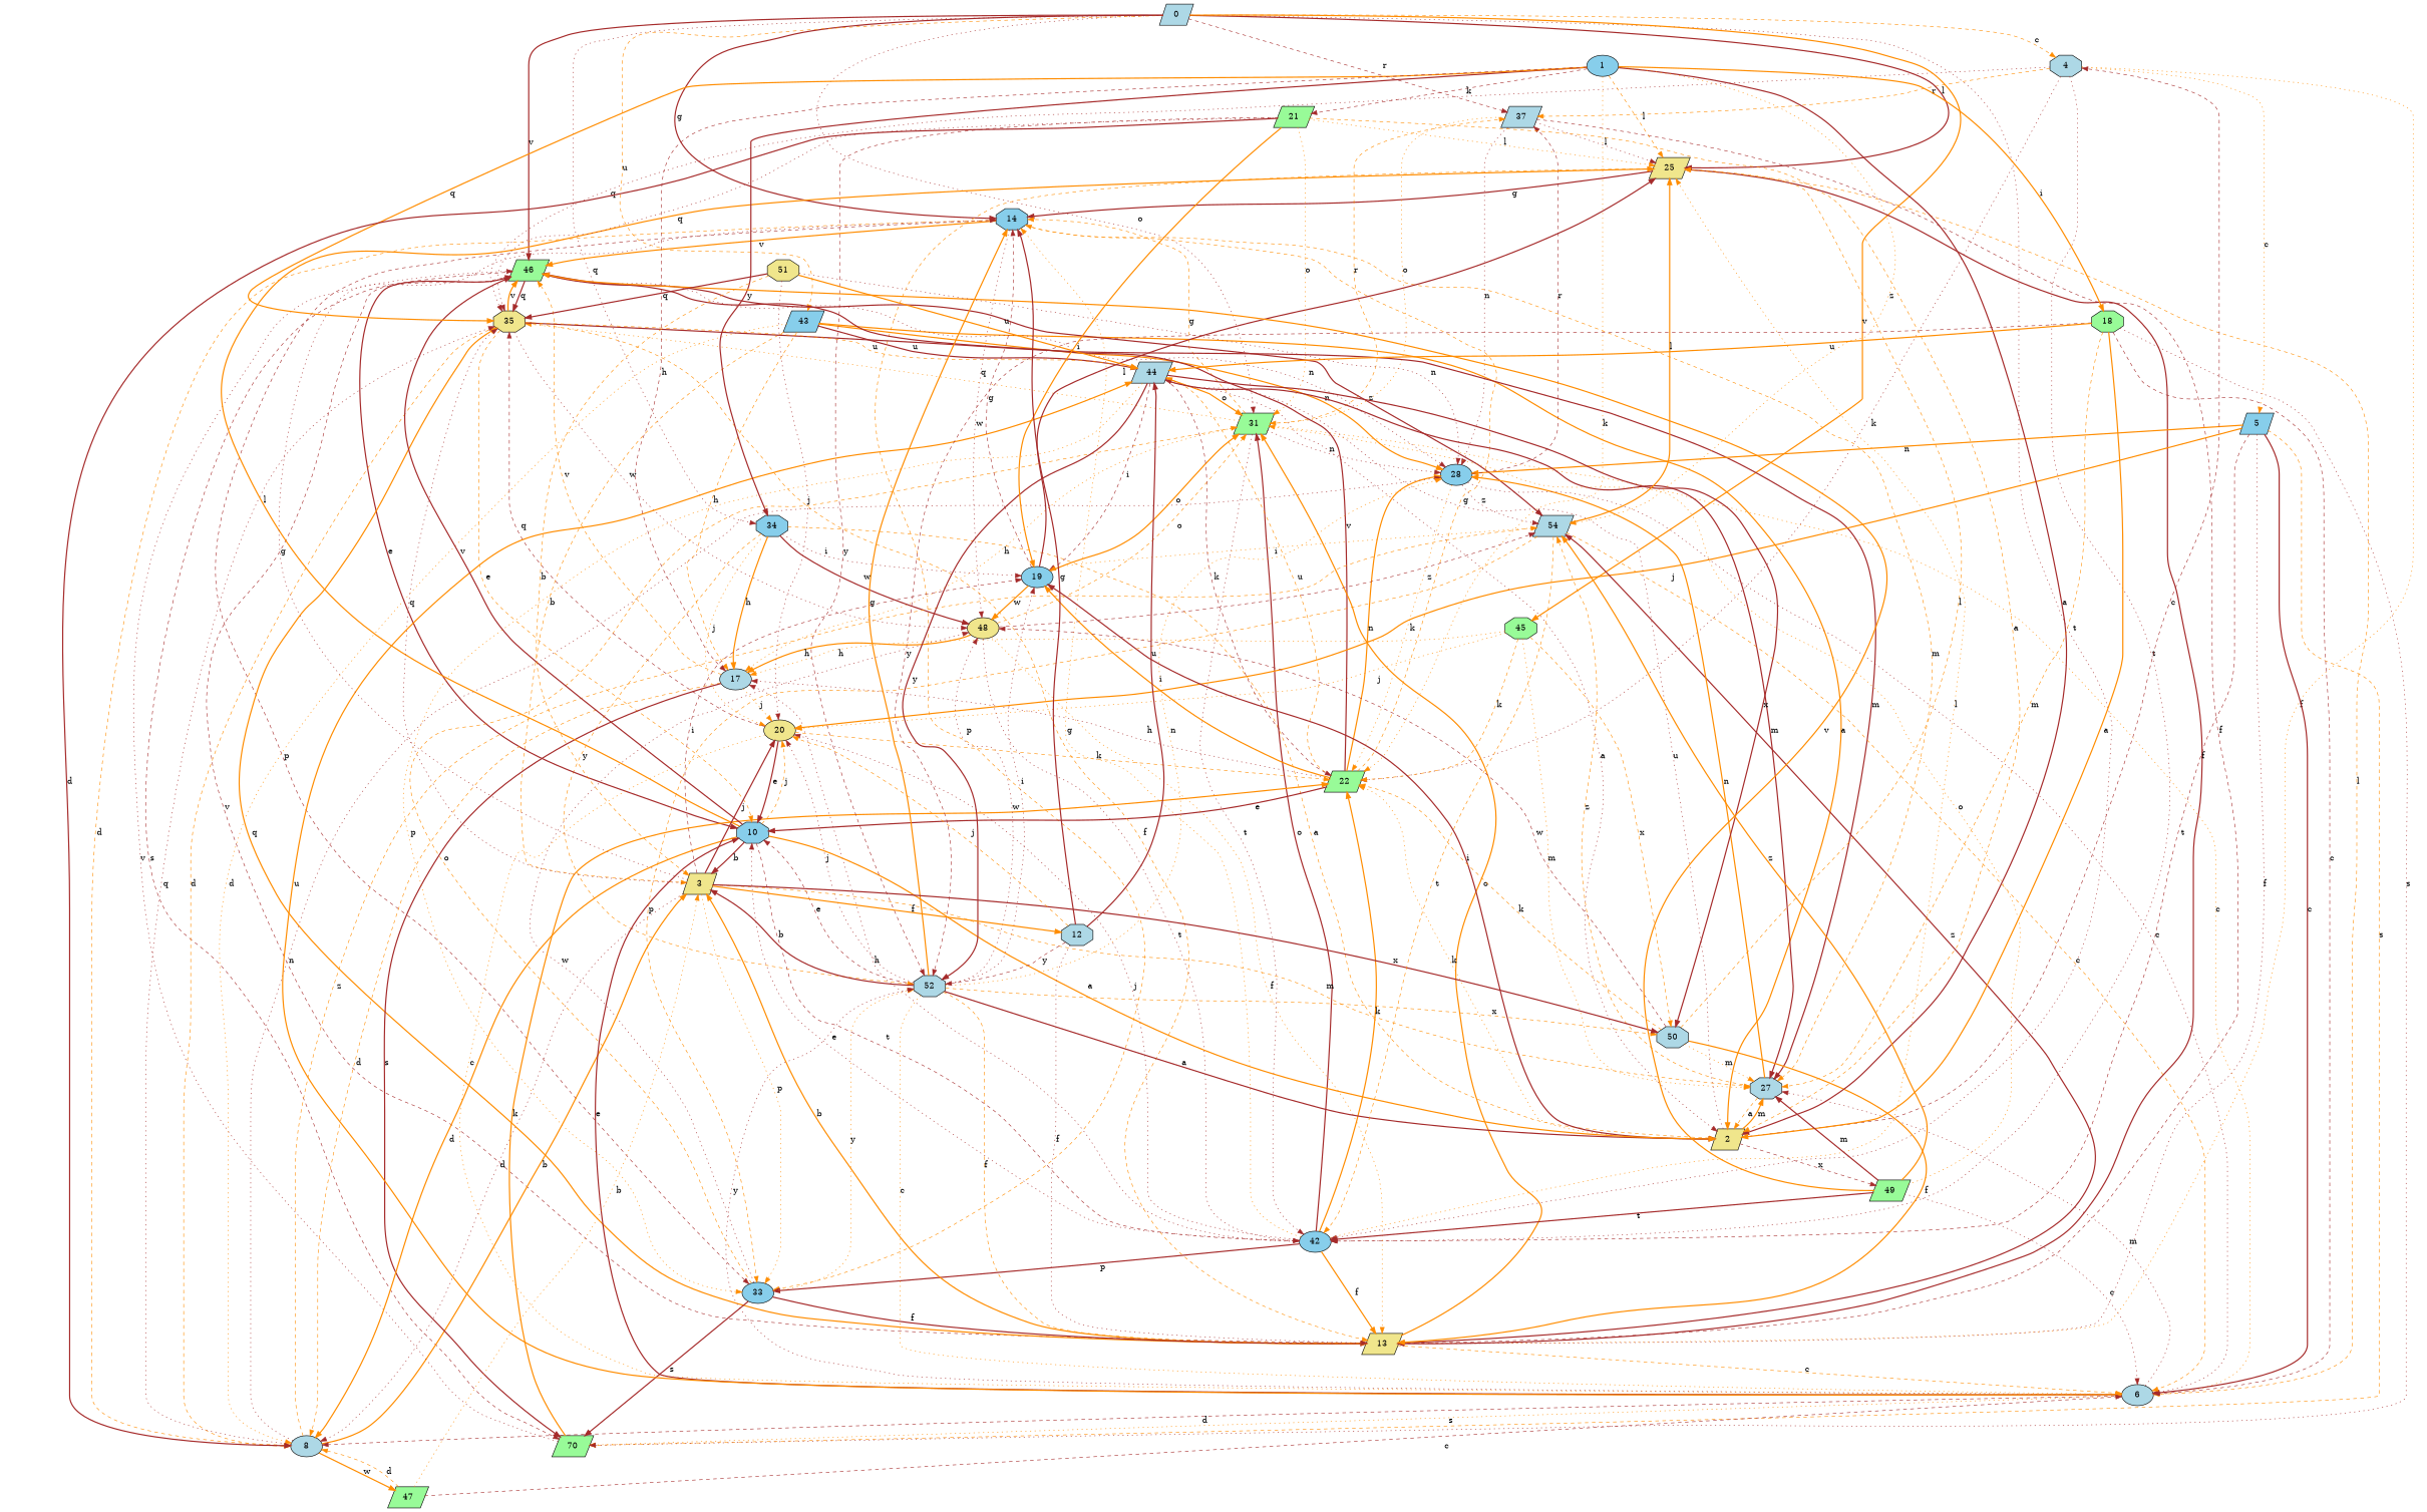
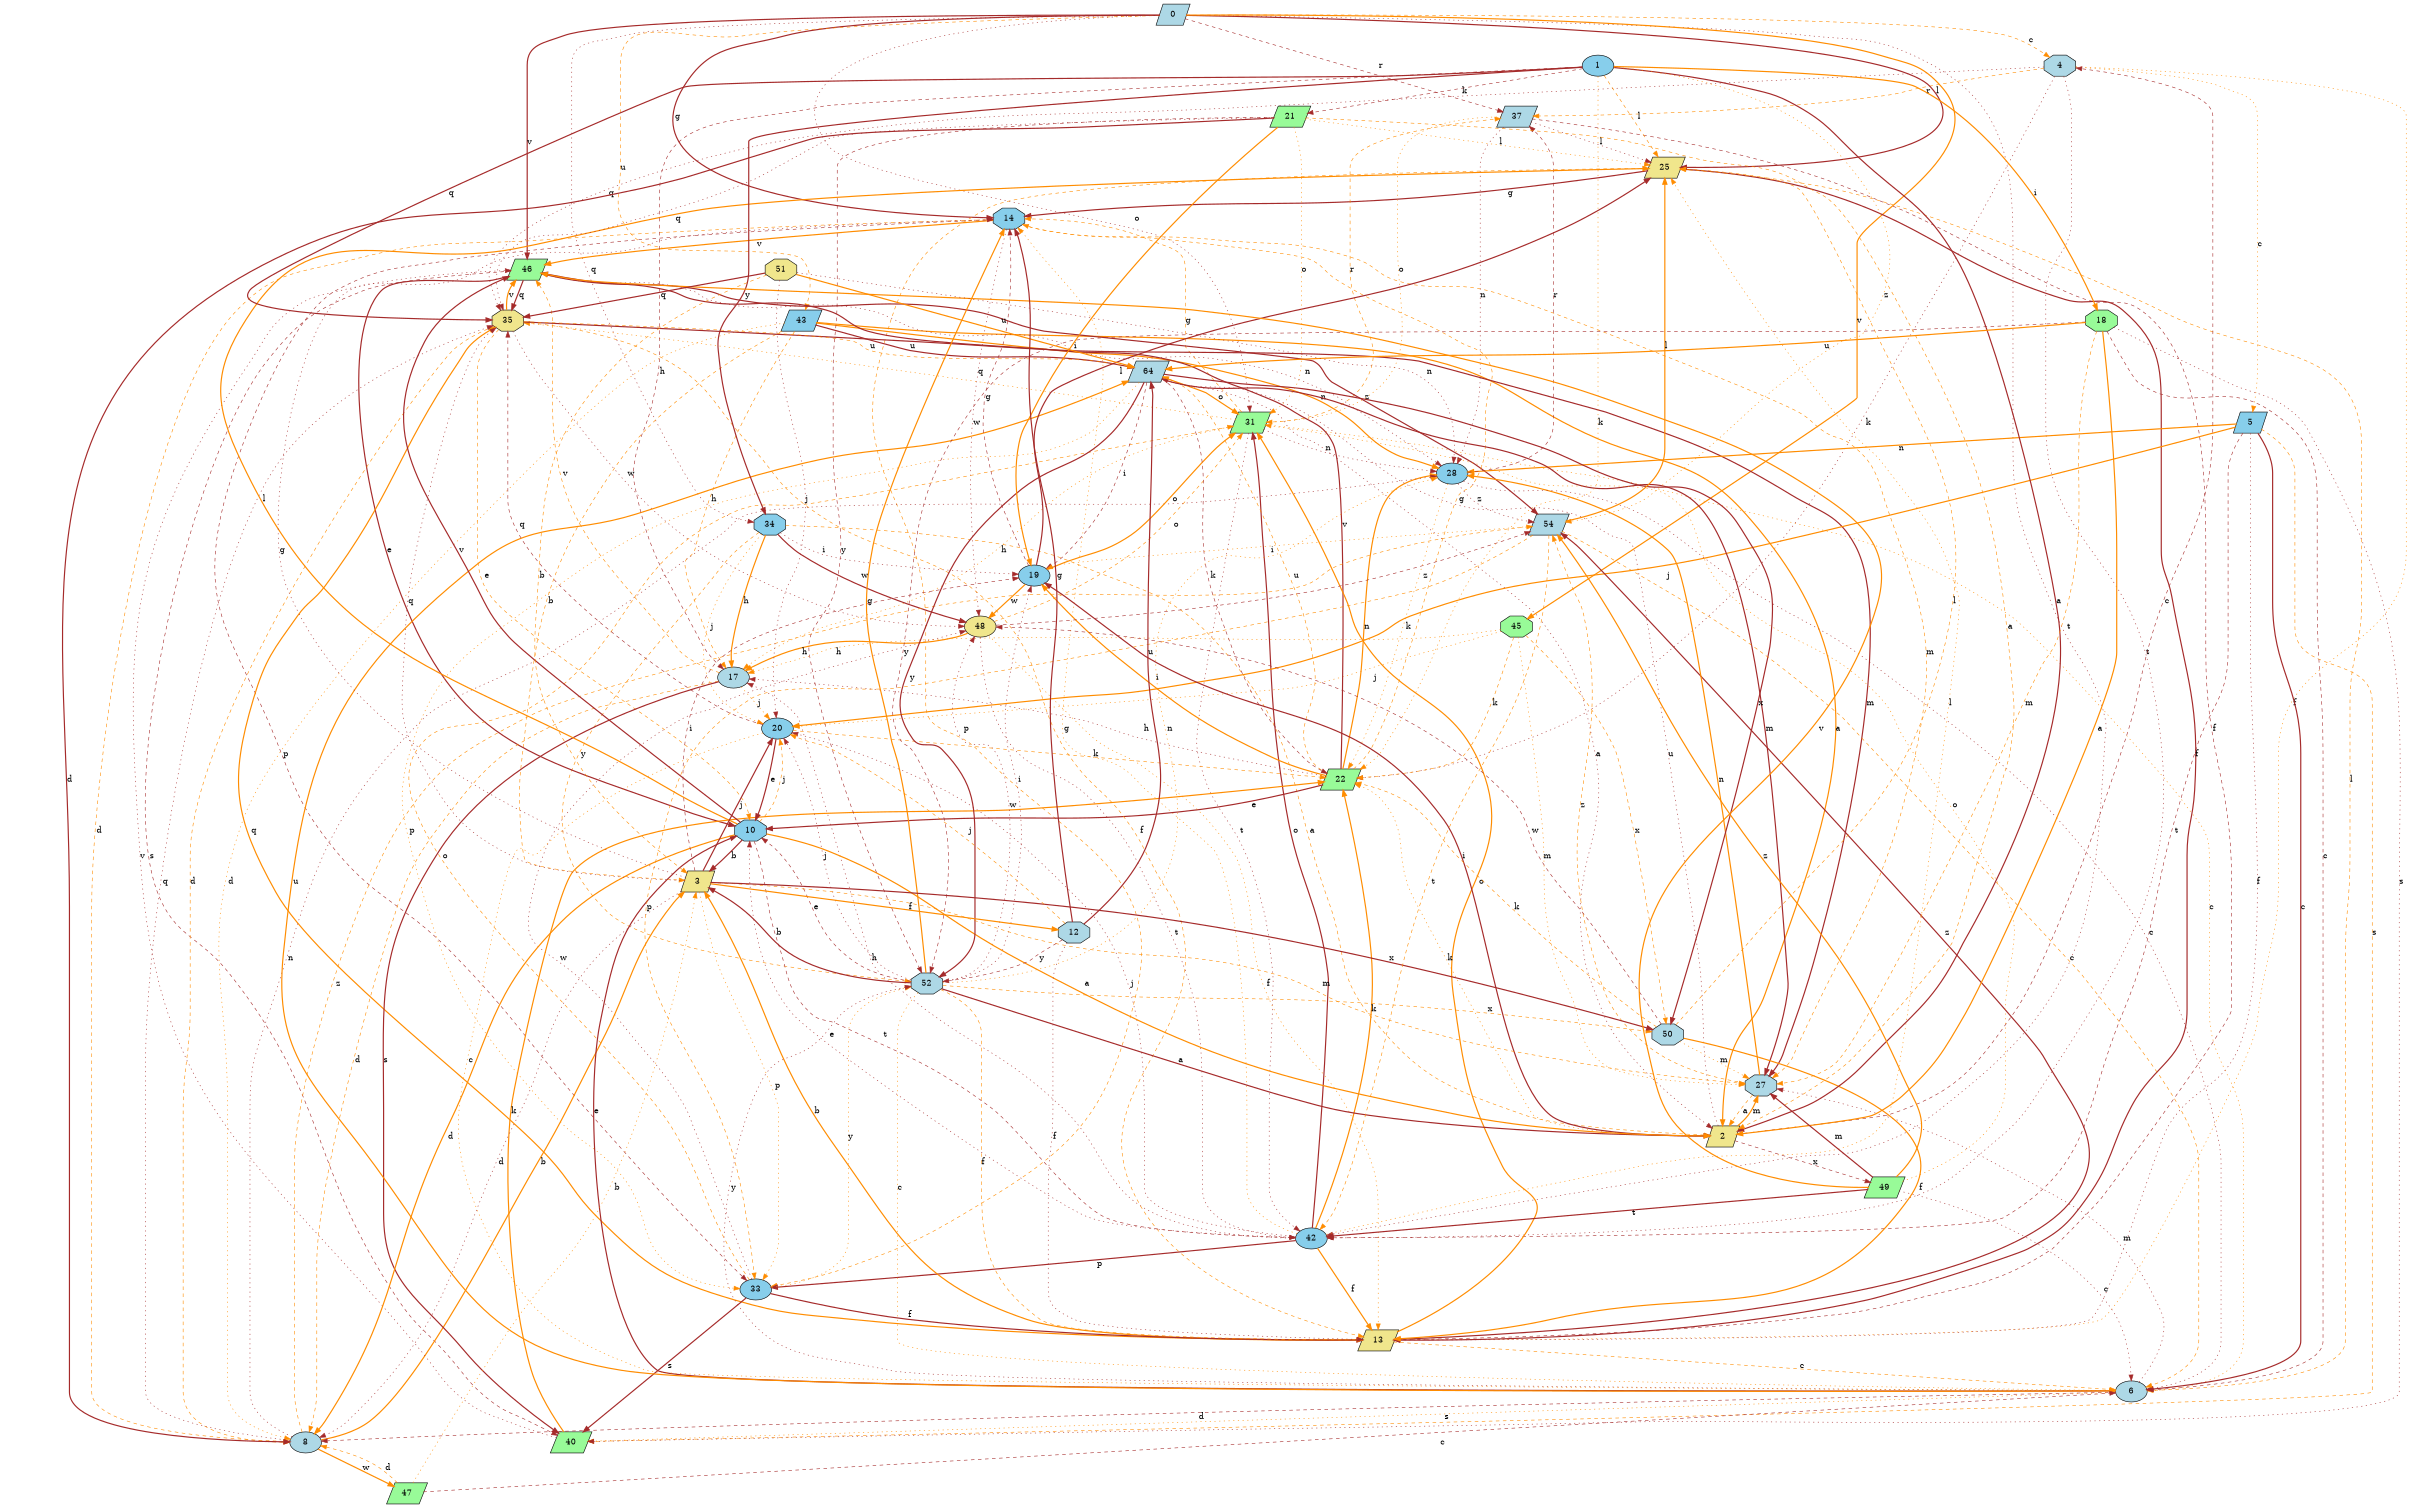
  strict digraph {
    node [fillcolor=lightblue shape=parallelogram style=filled]
    edge [color=darkorange style=bold]
    4 [shape=octagon]
    0
    14 [fillcolor=skyblue shape=octagon]
    25 [fillcolor=khaki]
    31 [fillcolor=palegreen]
    34 [fillcolor=skyblue shape=octagon]
    37
    42 [fillcolor=skyblue shape=ellipse]
    43 [fillcolor=skyblue]
    45 [fillcolor=palegreen shape=octagon]
    46 [fillcolor=palegreen]
    22 [fillcolor=palegreen]
    35 [fillcolor=khaki shape=octagon]
    5 [fillcolor=skyblue]
    13 [fillcolor=khaki]
    33 [fillcolor=skyblue shape=ellipse]
    27 [shape=octagon]
    8 [shape=ellipse]
    48 [fillcolor=khaki shape=ellipse]
    17 [shape=ellipse]
    6 [shape=ellipse]
    28 [fillcolor=skyblue shape=ellipse]
-   40 [fillcolor=palegreen label=70]
+   40 [fillcolor=palegreen]
    52 [shape=octagon]
    2 [fillcolor=khaki]
    19 [fillcolor=skyblue shape=ellipse]
-   20 [fillcolor=khaki shape=ellipse]
+   20 [fillcolor=skyblue shape=ellipse]
    10 [fillcolor=skyblue shape=octagon]
-   44
+   44 [label=64]
    3 [fillcolor=khaki]
    50 [shape=octagon]
    54
    1 [fillcolor=skyblue shape=ellipse]
    18 [fillcolor=palegreen shape=octagon]
    21 [fillcolor=palegreen]
    49 [fillcolor=palegreen]
    51 [fillcolor=khaki shape=octagon]
    12 [shape=octagon]
    47 [fillcolor=palegreen]
    4 -> 37 [label=r style=dashed]
    4 -> 42 [color=brown label=t style=dotted]
    4 -> 22 [color=brown label=k style=dotted]
    4 -> 35 [color=brown label=q style=dotted]
    4 -> 5 [label=c style=dotted]
    4 -> 13 [label=f style=dotted]
    0 -> 4 [label=c style=dashed]
    0 -> 14 [color=brown label=g]
    0 -> 25 [color=brown label=l]
    0 -> 31 [color=brown label=o style=dotted]
    0 -> 34 [color=brown label=q style=dotted]
    0 -> 37 [color=brown label=r style=dashed]
    0 -> 42 [color=brown label=t style=dotted]
    0 -> 43 [label=u style=dashed]
    0 -> 45 [label=v]
    0 -> 46 [color=brown label=v]
    14 -> 46 [label=v]
    14 -> 33 [color=brown label=p style=dashed]
    14 -> 27 [label=m style=dashed]
    14 -> 8 [label=d style=dashed]
    14 -> 48 [color=brown label=w style=dotted]
    25 -> 14 [color=brown label=g]
    25 -> 13 [color=brown label=f]
    25 -> 33 [label=p style=dashed]
    31 -> 14 [label=g style=dashed]
    31 -> 37 [label=r style=dashed]
    31 -> 42 [color=brown label=t style=dotted]
    31 -> 35 [label=q style=dotted]
    31 -> 17 [label=h style=dotted]
    31 -> 6 [label=c style=dotted]
    31 -> 28 [color=brown label=n style=dotted]
    34 -> 48 [color=brown label=w]
    34 -> 17 [label=h]
    34 -> 52 [label=y style=dashed]
    34 -> 2 [label=a style=dashed]
    34 -> 19 [color=brown label=i style=dotted]
    34 -> 20 [label=j style=dotted]
    37 -> 25 [color=brown label=l style=dotted]
    37 -> 31 [label=o style=dotted]
    37 -> 13 [color=brown label=f style=dashed]
    37 -> 28 [color=brown label=n style=dotted]
    42 -> 14 [label=g style=dotted]
    42 -> 25 [label=l style=dotted]
    42 -> 31 [color=brown label=o]
    42 -> 22 [label=k]
    42 -> 13 [label=f]
    42 -> 33 [color=brown label=p]
    42 -> 17 [color=brown label=h style=dotted]
    42 -> 20 [color=brown label=j style=dotted]
    42 -> 10 [color=brown label=e style=dotted]
    43 -> 8 [label=d style=dotted]
    43 -> 17 [label=h style=dashed]
    43 -> 28 [label=n]
    43 -> 2 [label=a]
    43 -> 44 [color=brown label=u]
    43 -> 3 [label=b style=dashed]
    45 -> 22 [label=k style=dashed]
    45 -> 27 [label=m style=dotted]
    45 -> 17 [label=h style=dotted]
    45 -> 20 [label=j style=dotted]
    45 -> 50 [label=x style=dashed]
    46 -> 35 [color=brown label=q]
    46 -> 28 [color=brown label=n style=dotted]
    46 -> 40 [color=brown label=s style=dashed]
    46 -> 10 [color=brown label=e]
    46 -> 54 [color=brown label=z]
    22 -> 14 [label=g style=dashed]
    22 -> 46 [color=brown label=v]
    22 -> 17 [color=brown label=h style=dotted]
    22 -> 28 [label=n]
    22 -> 19 [label=i]
    22 -> 10 [color=brown label=e]
    22 -> 44 [label=u style=dashed]
    35 -> 46 [label=v]
    35 -> 13 [label=f style=dashed]
    35 -> 27 [color=brown label=m]
    35 -> 8 [label=d style=dashed]
    35 -> 48 [color=brown label=w style=dotted]
    35 -> 10 [label=e style=dashed]
    35 -> 44 [label=u style=dashed]
    5 -> 42 [color=brown label=t style=dashed]
    5 -> 13 [color=brown label=f style=dotted]
    5 -> 6 [color=brown label=c]
    5 -> 28 [label=n]
    5 -> 40 [label=s style=dashed]
    5 -> 20 [label=j]
    13 -> 31 [label=o]
-   13 -> 46 [color=brown label=v style=dashed]
    13 -> 35 [label=q]
    13 -> 6 [label=c style=dashed]
    13 -> 3 [label=b]
    13 -> 54 [color=brown label=z]
    33 -> 31 [label=o style=dashed]
    33 -> 13 [color=brown label=f]
    33 -> 48 [color=brown label=w style=dotted]
    33 -> 40 [color=brown label=s]
    33 -> 52 [label=y style=dotted]
    27 -> 28 [label=n]
    27 -> 2 [label=a style=dashed]
    27 -> 54 [label=z style=dashed]
    8 -> 35 [color=brown label=q style=dotted]
    8 -> 28 [color=brown label=n style=dotted]
    8 -> 3 [label=b]
    8 -> 54 [label=z style=dashed]
    8 -> 47 [label=w]
    48 -> 31 [label=o style=dashed]
    48 -> 42 [color=brown label=t style=dotted]
    48 -> 13 [label=f style=dotted]
    48 -> 17 [label=h]
    48 -> 54 [color=brown label=z style=dashed]
    17 -> 46 [label=v style=dashed]
    17 -> 8 [label=d style=dashed]
    17 -> 40 [color=brown label=s]
    17 -> 20 [label=j style=dotted]
    6 -> 25 [label=l style=dashed]
    6 -> 27 [color=brown label=m style=dotted]
    6 -> 8 [color=brown label=d style=dashed]
    6 -> 40 [label=s style=dotted]
    6 -> 52 [color=brown label=y style=dotted]
    6 -> 10 [color=brown label=e]
    6 -> 44 [label=u]
    28 -> 37 [color=brown label=r style=dashed]
    28 -> 22 [label=k style=dotted]
    28 -> 6 [color=brown label=c style=dotted]
    28 -> 54 [color=brown label=z style=dotted]
    40 -> 46 [color=brown label=v style=dotted]
    40 -> 22 [label=k]
    52 -> 14 [label=g]
    52 -> 13 [label=f style=dashed]
    52 -> 48 [color=brown label=w style=dotted]
    52 -> 6 [label=c style=dotted]
    52 -> 28 [label=n style=dotted]
    52 -> 2 [color=brown label=a]
    52 -> 19 [color=brown label=i style=dotted]
    52 -> 20 [color=brown label=j style=dotted]
    52 -> 10 [color=brown label=e style=dashed]
    52 -> 3 [color=brown label=b]
    52 -> 50 [label=x style=dashed]
    2 -> 4 [color=brown label=c style=dashed]
    2 -> 22 [label=k style=dotted]
    2 -> 27 [label=m]
    2 -> 19 [color=brown label=i]
    2 -> 44 [color=brown label=u style=dotted]
    2 -> 49 [color=brown label=x style=dashed]
    19 -> 14 [color=brown label=g style=dashed]
    19 -> 25 [color=brown label=l]
    19 -> 31 [label=o]
    19 -> 48 [label=w]
    20 -> 22 [label=k style=dashed]
    20 -> 35 [color=brown label=q style=dashed]
    20 -> 6 [label=c style=dotted]
    20 -> 10 [color=brown label=e]
    10 -> 25 [label=l]
    10 -> 42 [color=brown label=t style=dashed]
    10 -> 46 [color=brown label=v]
    10 -> 8 [label=d]
    10 -> 2 [label=a]
    10 -> 20 [label=j style=dashed]
    10 -> 3 [color=brown label=b]
    44 -> 31 [label=o]
    44 -> 22 [color=brown label=k style=dashed]
    44 -> 33 [label=p style=dotted]
    44 -> 27 [color=brown label=m]
    44 -> 52 [color=brown label=y]
    44 -> 2 [color=brown label=a style=dotted]
    44 -> 19 [color=brown label=i style=dashed]
    44 -> 50 [color=brown label=x]
    3 -> 14 [color=brown label=g style=dotted]
    3 -> 35 [color=brown label=q style=dotted]
    3 -> 33 [label=p style=dotted]
    3 -> 27 [label=m style=dashed]
    3 -> 8 [color=brown label=d style=dotted]
    3 -> 19 [color=brown label=i style=dashed]
    3 -> 20 [color=brown label=j]
    3 -> 50 [color=brown label=x]
    3 -> 12 [label=f]
    50 -> 25 [label=l style=dashed]
    50 -> 22 [label=k style=dashed]
    50 -> 13 [label=f]
    50 -> 27 [label=m style=dotted]
    50 -> 48 [color=brown label=w style=dashed]
    54 -> 25 [label=l]
    54 -> 42 [label=t style=dashed]
    54 -> 33 [label=p style=dashed]
    54 -> 6 [label=c style=dashed]
    54 -> 19 [label=i style=dotted]
    1 -> 25 [label=l style=dashed]
    1 -> 34 [color=brown label=y]
    1 -> 22 [label=k style=dotted]
-   1 -> 35 [label=q]
+   1 -> 35 [color=brown label=q]
    1 -> 17 [color=brown label=h style=dashed]
    1 -> 2 [color=brown label=a]
    1 -> 54 [label=z style=dotted]
    1 -> 18 [label=i]
    1 -> 21 [color=brown label=k style=dashed]
    18 -> 27 [label=m style=dashed]
    18 -> 6 [color=brown label=c style=dashed]
    18 -> 40 [color=brown label=s style=dotted]
    18 -> 52 [color=brown label=y style=dashed]
    18 -> 2 [label=a]
    18 -> 44 [label=u]
    21 -> 25 [label=l style=dotted]
    21 -> 31 [label=o style=dotted]
    21 -> 35 [color=brown label=q style=dotted]
    21 -> 8 [color=brown label=d]
    21 -> 52 [color=brown label=y style=dashed]
    21 -> 2 [label=a style=dashed]
    21 -> 19 [label=i]
    49 -> 31 [label=o style=dotted]
    49 -> 42 [color=brown label=t]
    49 -> 46 [label=v]
    49 -> 27 [color=brown label=m]
    49 -> 6 [color=brown label=c style=dotted]
    49 -> 54 [label=z]
    51 -> 35 [color=brown label=q]
    51 -> 28 [color=brown label=n style=dotted]
    51 -> 20 [color=brown label=j style=dotted]
    51 -> 44 [label=u]
    51 -> 3 [label=b style=dashed]
    12 -> 14 [color=brown label=g]
    12 -> 13 [color=brown label=f style=dotted]
    12 -> 52 [color=brown label=y style=dashed]
    12 -> 20 [label=j style=dashed]
    12 -> 44 [color=brown label=u]
    47 -> 8 [label=d style=dashed]
    47 -> 6 [color=brown label=c style=dashed]
    47 -> 3 [label=b style=dotted]
  }
